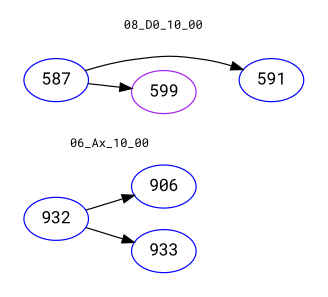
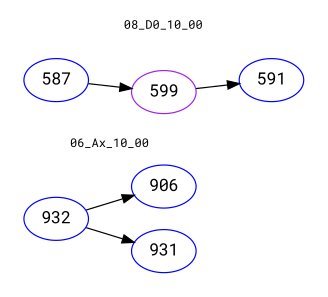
  digraph {
    fontname="Roboto Mono"
    rankdir=LR
    node [color=blue fontname="Roboto Mono"]
    edge [color=black fontname="Roboto Mono"]
    n1 [label=932]
-   n2 [label=933]
+   n2 [label=931]
    n3 [label=906]
    n4 [label=587]
    n5 [color=purple label=599]
    n6 [label=591]
    subgraph cluster_1 {
      color=white
      fontsize=10
      label="06_Ax_10_00"
      n1
      n2
      n3
    }
    subgraph cluster_2 {
      color=white
      fontsize=10
      label="08_D0_10_00"
      n4
      n5
      n6
    }
    n1 -> n2
    n1 -> n3
    n4 -> n5
-   n4 -> n6
+   n5 -> n6
  }
